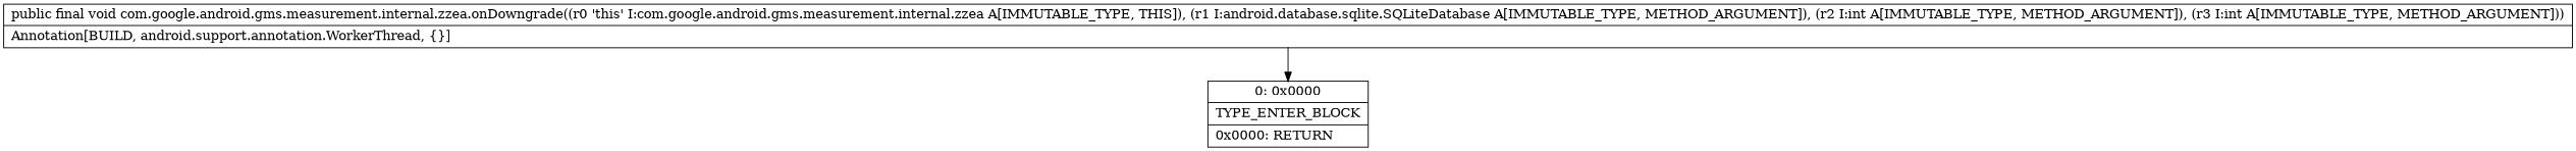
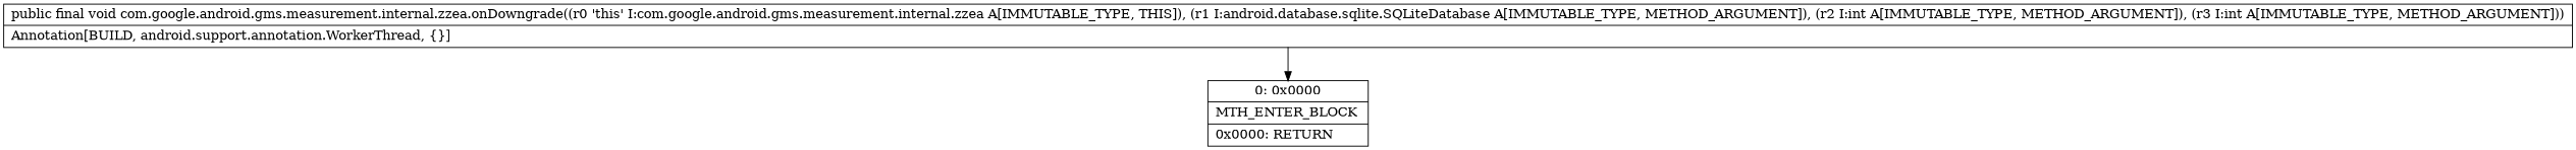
  digraph {
    node [shape=record]
-   n1 [label="{0\:\ 0x0000|TYPE_ENTER_BLOCK\l|0x0000: RETURN   \l}"]
+   n1 [label="{0\:\ 0x0000|MTH_ENTER_BLOCK\l|0x0000: RETURN   \l}"]
    n2 [label="{public final void com.google.android.gms.measurement.internal.zzea.onDowngrade((r0 'this' I:com.google.android.gms.measurement.internal.zzea A[IMMUTABLE_TYPE, THIS]), (r1 I:android.database.sqlite.SQLiteDatabase A[IMMUTABLE_TYPE, METHOD_ARGUMENT]), (r2 I:int A[IMMUTABLE_TYPE, METHOD_ARGUMENT]), (r3 I:int A[IMMUTABLE_TYPE, METHOD_ARGUMENT]))  | Annotation[BUILD, android.support.annotation.WorkerThread, \{\}]\l}"]
    n2 -> n1
  }
